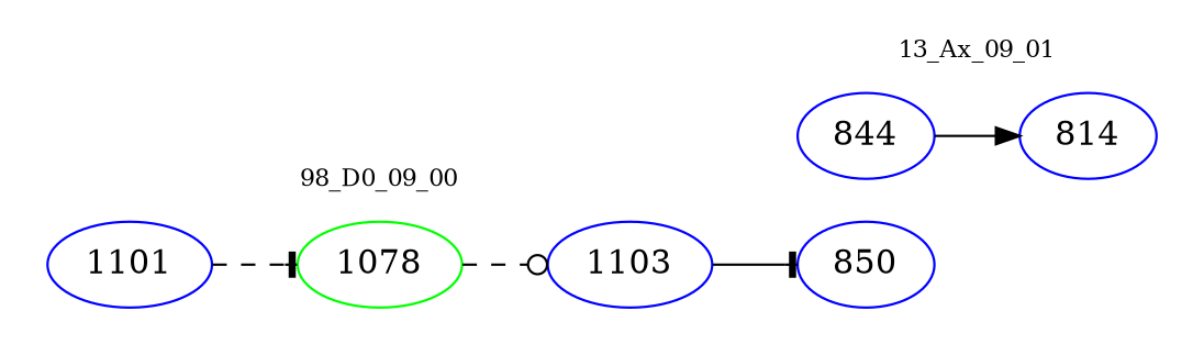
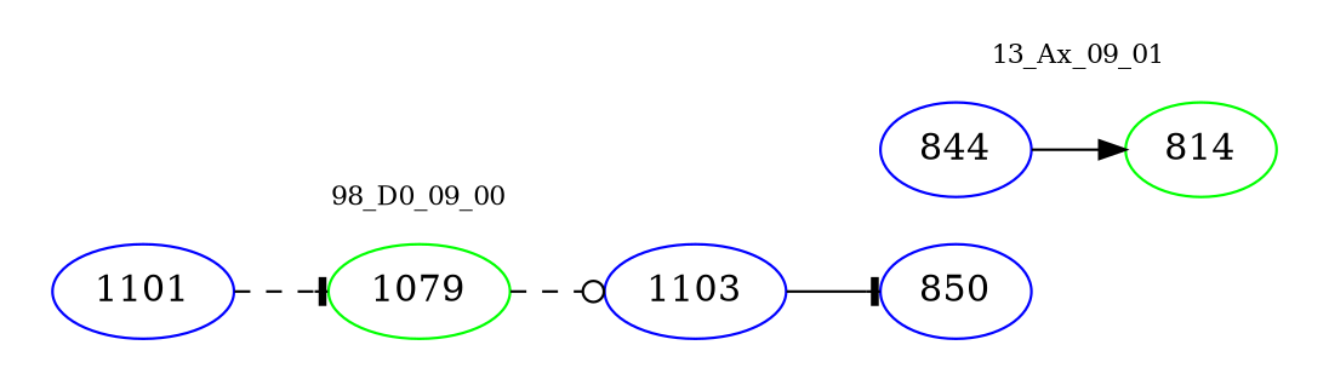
  digraph {
    rankdir=LR
    node [color=blue]
    edge [arrowhead=tee color=black style=solid]
    n1 [label=844]
-   n2 [label=814]
+   n2 [color=green label=814]
    n3 [label=850]
    n4 [label=1101]
-   n5 [color=green label=1078]
+   n5 [color=green label=1079]
    n6 [label=1103]
    subgraph cluster_1 {
      color=white
      fontsize=10
      label="13_Ax_09_01"
      n1
      n2
      n3
    }
    subgraph cluster_2 {
      color=white
      fontsize=10
      label="98_D0_09_00"
      n4
      n5
      n6
    }
    n1 -> n2 [arrowhead=normal]
    n4 -> n5 [style=dashed]
    n5 -> n6 [arrowhead=odot style=dashed]
    n6 -> n3
  }
